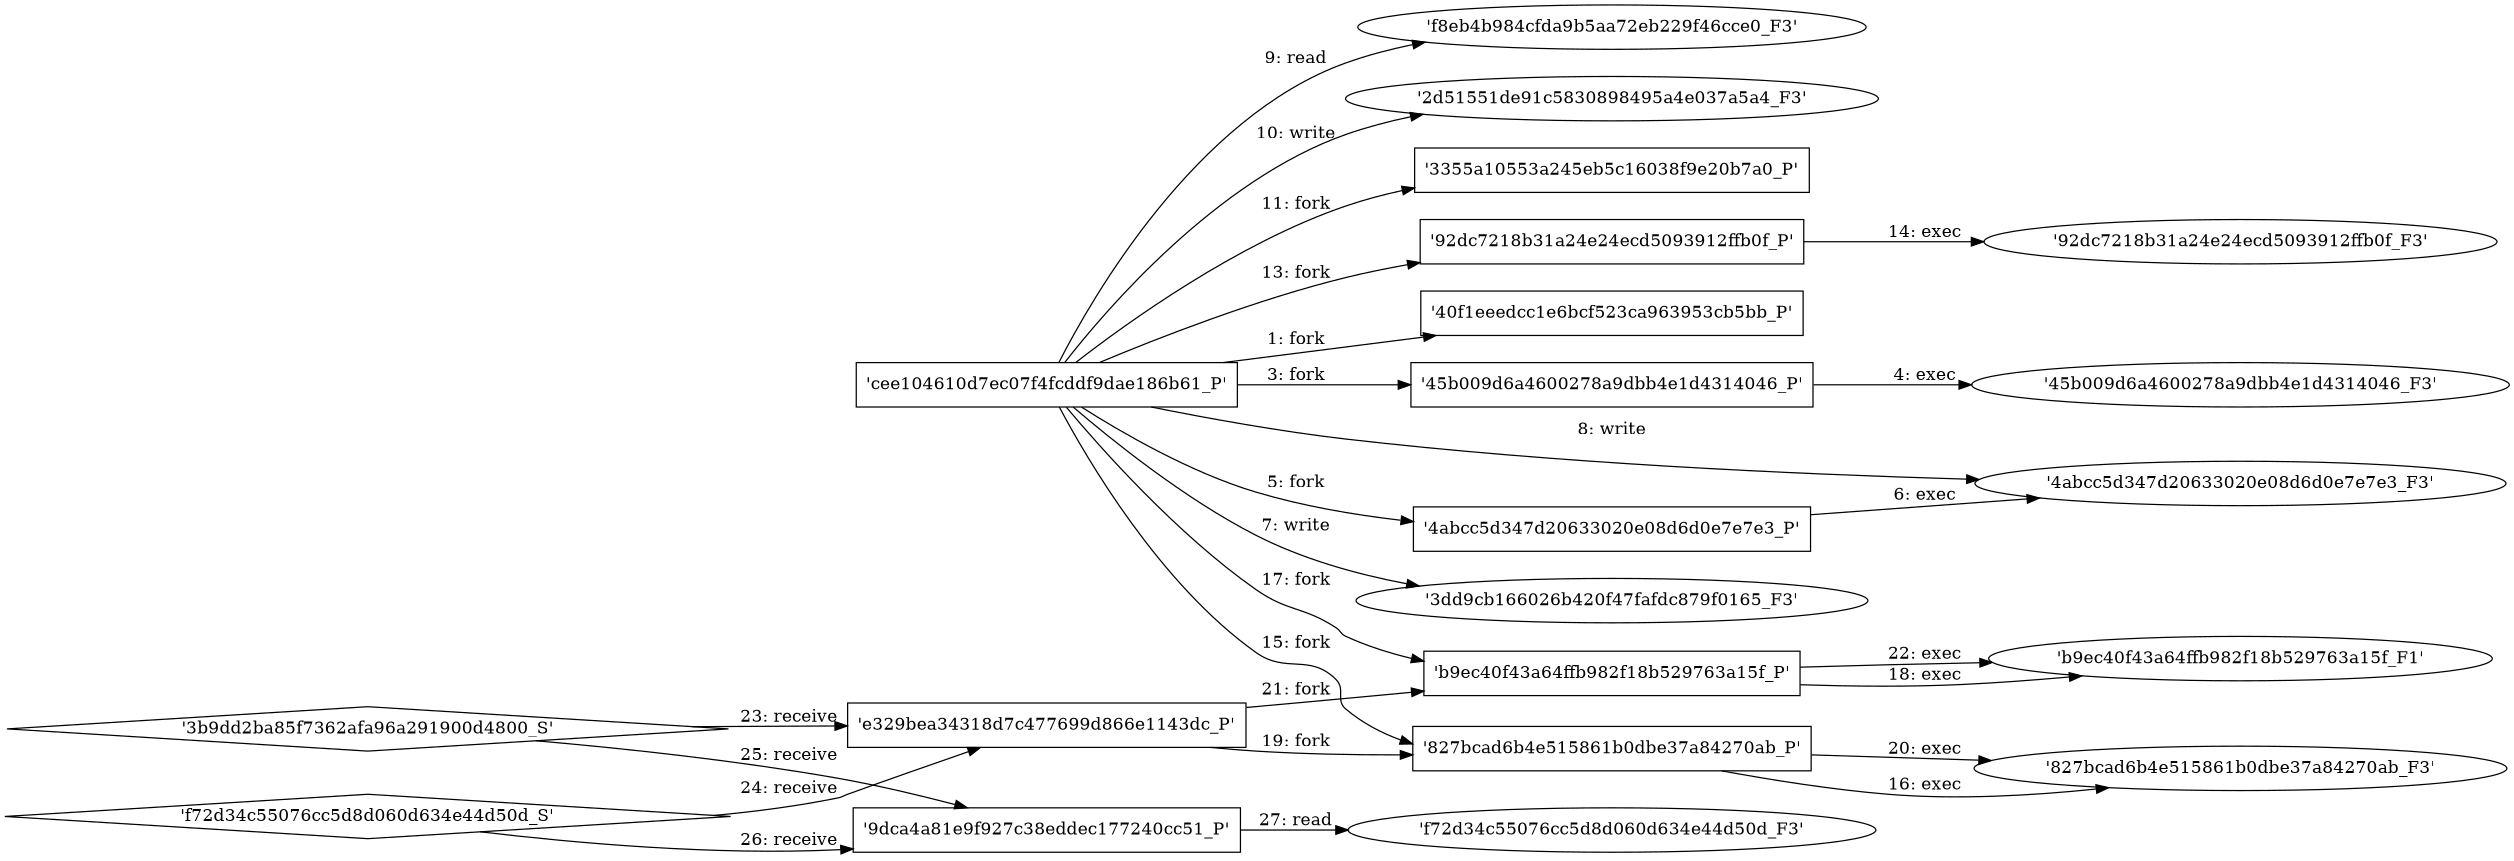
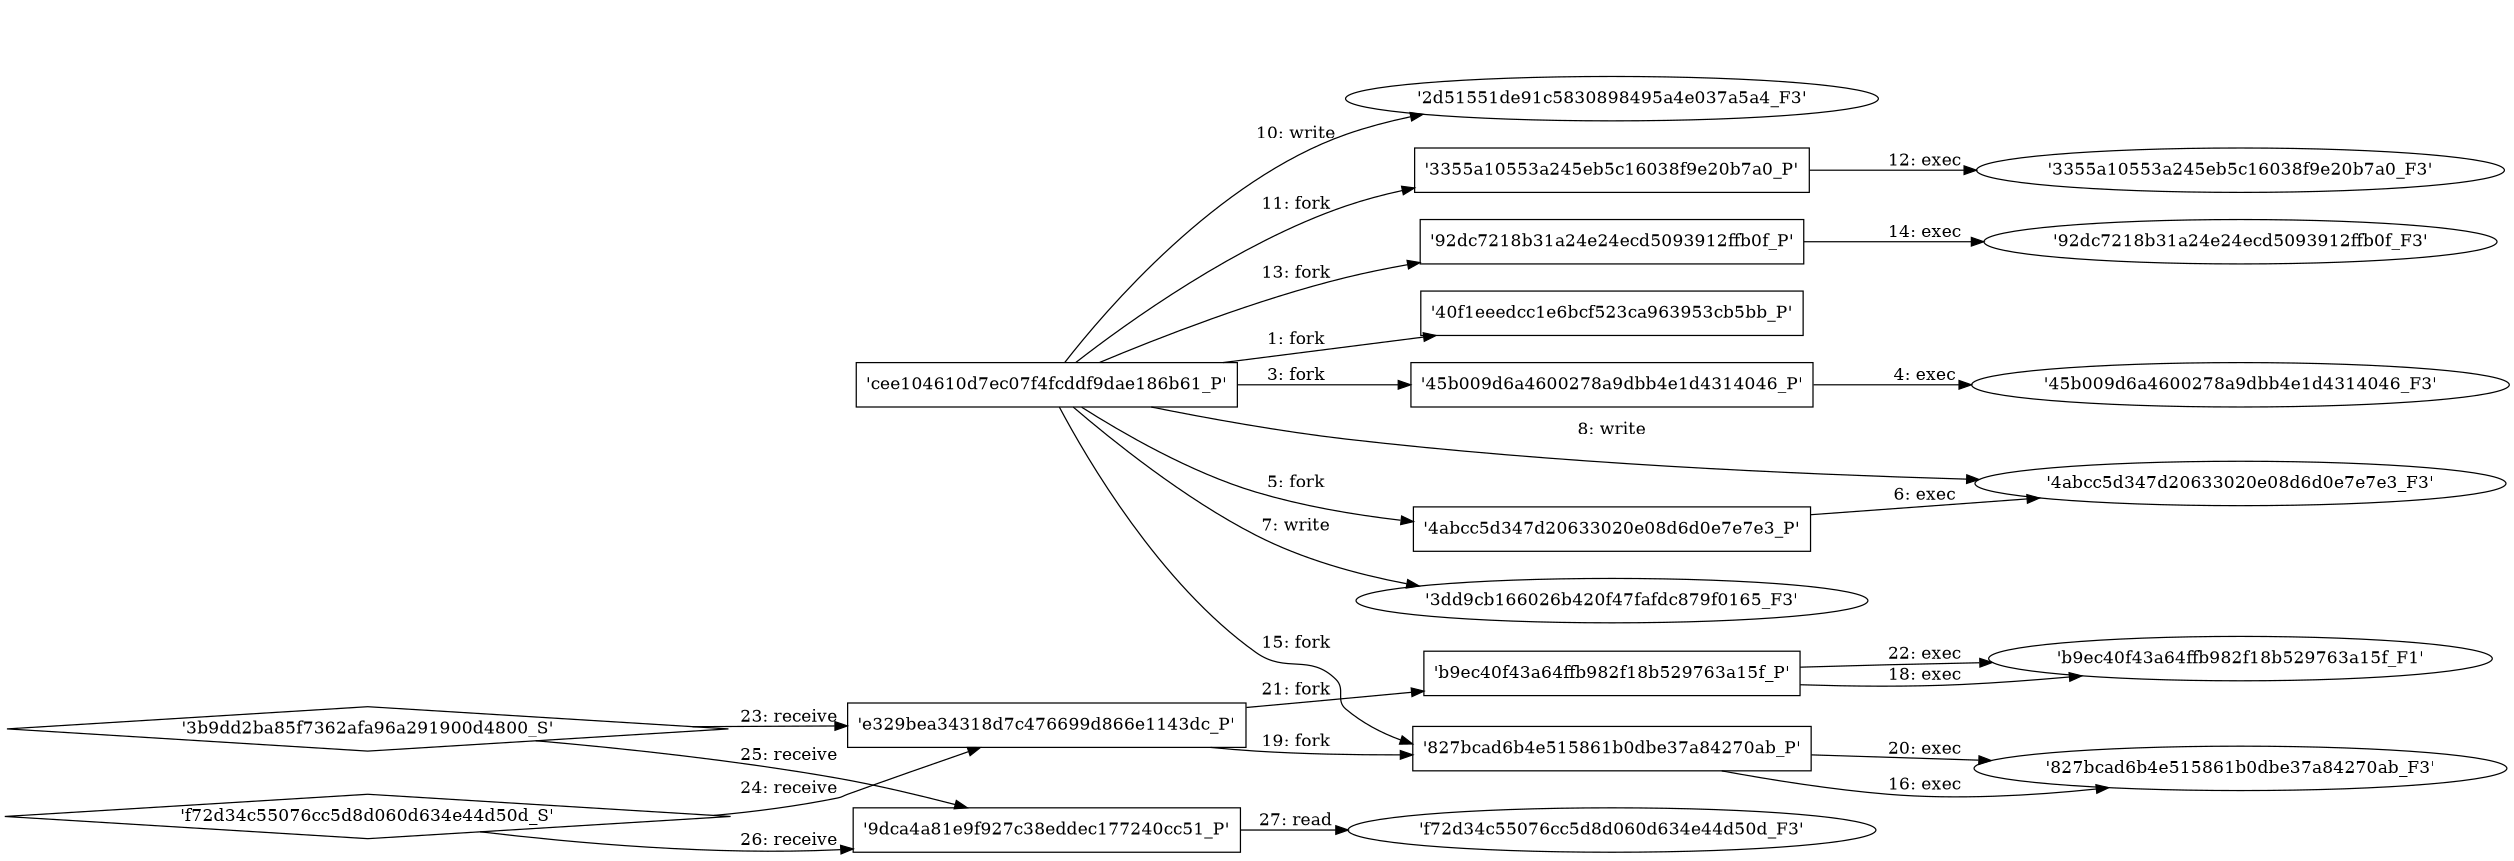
  digraph {
    engine=neato
    fixedsize=false
    fontsize=10
    nodesep=0.3
    rankdir=LR
    ranksep=0
    splines=true
    node [node_type=Process shape=box]
    "'cee104610d7ec07f4fcddf9dae186b61_P'"
    "'40f1eeedcc1e6bcf523ca963953cb5bb_P'"
    "'45b009d6a4600278a9dbb4e1d4314046_P'"
    "'4abcc5d347d20633020e08d6d0e7e7e3_P'"
    "'4abcc5d347d20633020e08d6d0e7e7e3_F3'" [node_type=file shape=ellipse]
    "'3dd9cb166026b420f47fafdc879f0165_F3'" [node_type=file shape=ellipse]
-   "'f8eb4b984cfda9b5aa72eb229f46cce0_F3'" [node_type=file shape=ellipse]
    n8 [label="'2d51551de91c5830898495a4e037a5a4_F3'" node_type=file shape=ellipse]
    "'3355a10553a245eb5c16038f9e20b7a0_P'"
    "'92dc7218b31a24e24ecd5093912ffb0f_P'"
    "'827bcad6b4e515861b0dbe37a84270ab_P'"
    "'b9ec40f43a64ffb982f18b529763a15f_P'"
    "'45b009d6a4600278a9dbb4e1d4314046_F3'" [node_type=File shape=ellipse]
+   "'3355a10553a245eb5c16038f9e20b7a0_F3'" [node_type=File shape=ellipse]
    "'92dc7218b31a24e24ecd5093912ffb0f_F3'" [node_type=File shape=ellipse]
    "'827bcad6b4e515861b0dbe37a84270ab_F3'" [node_type=File shape=ellipse]
    "'b9ec40f43a64ffb982f18b529763a15f_F1'" [node_type=File shape=ellipse]
-   "'e329bea34318d7c476699d866e1143dc_P'" [label="'e329bea34318d7c477699d866e1143dc_P'"]
+   "'e329bea34318d7c476699d866e1143dc_P'"
    "'3b9dd2ba85f7362afa96a291900d4800_S'" [node_type=Socket shape=diamond]
    "'9dca4a81e9f927c38eddec177240cc51_P'"
    "'f72d34c55076cc5d8d060d634e44d50d_F3'" [node_type=file shape=ellipse]
    "'f72d34c55076cc5d8d060d634e44d50d_S'" [node_type=Socket shape=diamond]
    "'cee104610d7ec07f4fcddf9dae186b61_P'" -> "'40f1eeedcc1e6bcf523ca963953cb5bb_P'" [label="1: fork"]
    "'cee104610d7ec07f4fcddf9dae186b61_P'" -> "'45b009d6a4600278a9dbb4e1d4314046_P'" [label="3: fork"]
    "'cee104610d7ec07f4fcddf9dae186b61_P'" -> "'4abcc5d347d20633020e08d6d0e7e7e3_P'" [label="5: fork"]
    "'cee104610d7ec07f4fcddf9dae186b61_P'" -> "'4abcc5d347d20633020e08d6d0e7e7e3_F3'" [label="8: write"]
    "'cee104610d7ec07f4fcddf9dae186b61_P'" -> "'3dd9cb166026b420f47fafdc879f0165_F3'" [label="7: write"]
-   "'cee104610d7ec07f4fcddf9dae186b61_P'" -> "'f8eb4b984cfda9b5aa72eb229f46cce0_F3'" [label="9: read"]
    "'cee104610d7ec07f4fcddf9dae186b61_P'" -> n8 [label="10: write"]
    "'cee104610d7ec07f4fcddf9dae186b61_P'" -> "'3355a10553a245eb5c16038f9e20b7a0_P'" [label="11: fork"]
    "'cee104610d7ec07f4fcddf9dae186b61_P'" -> "'92dc7218b31a24e24ecd5093912ffb0f_P'" [label="13: fork"]
    "'cee104610d7ec07f4fcddf9dae186b61_P'" -> "'827bcad6b4e515861b0dbe37a84270ab_P'" [label="15: fork"]
-   "'cee104610d7ec07f4fcddf9dae186b61_P'" -> "'b9ec40f43a64ffb982f18b529763a15f_P'" [label="17: fork"]
    "'45b009d6a4600278a9dbb4e1d4314046_P'" -> "'45b009d6a4600278a9dbb4e1d4314046_F3'" [label="4: exec"]
    "'4abcc5d347d20633020e08d6d0e7e7e3_P'" -> "'4abcc5d347d20633020e08d6d0e7e7e3_F3'" [label="6: exec"]
+   "'3355a10553a245eb5c16038f9e20b7a0_P'" -> "'3355a10553a245eb5c16038f9e20b7a0_F3'" [label="12: exec"]
    "'92dc7218b31a24e24ecd5093912ffb0f_P'" -> "'92dc7218b31a24e24ecd5093912ffb0f_F3'" [label="14: exec"]
    "'827bcad6b4e515861b0dbe37a84270ab_P'" -> "'827bcad6b4e515861b0dbe37a84270ab_F3'" [label="16: exec"]
    "'827bcad6b4e515861b0dbe37a84270ab_P'" -> "'827bcad6b4e515861b0dbe37a84270ab_F3'" [label="20: exec"]
    "'b9ec40f43a64ffb982f18b529763a15f_P'" -> "'b9ec40f43a64ffb982f18b529763a15f_F1'" [label="18: exec"]
    "'b9ec40f43a64ffb982f18b529763a15f_P'" -> "'b9ec40f43a64ffb982f18b529763a15f_F1'" [label="22: exec"]
    "'e329bea34318d7c476699d866e1143dc_P'" -> "'827bcad6b4e515861b0dbe37a84270ab_P'" [label="19: fork"]
    "'e329bea34318d7c476699d866e1143dc_P'" -> "'b9ec40f43a64ffb982f18b529763a15f_P'" [label="21: fork"]
    "'3b9dd2ba85f7362afa96a291900d4800_S'" -> "'e329bea34318d7c476699d866e1143dc_P'" [label="23: receive"]
    "'3b9dd2ba85f7362afa96a291900d4800_S'" -> "'9dca4a81e9f927c38eddec177240cc51_P'" [label="25: receive"]
    "'9dca4a81e9f927c38eddec177240cc51_P'" -> "'f72d34c55076cc5d8d060d634e44d50d_F3'" [label="27: read"]
    "'f72d34c55076cc5d8d060d634e44d50d_S'" -> "'e329bea34318d7c476699d866e1143dc_P'" [label="24: receive"]
    "'f72d34c55076cc5d8d060d634e44d50d_S'" -> "'9dca4a81e9f927c38eddec177240cc51_P'" [label="26: receive"]
  }
